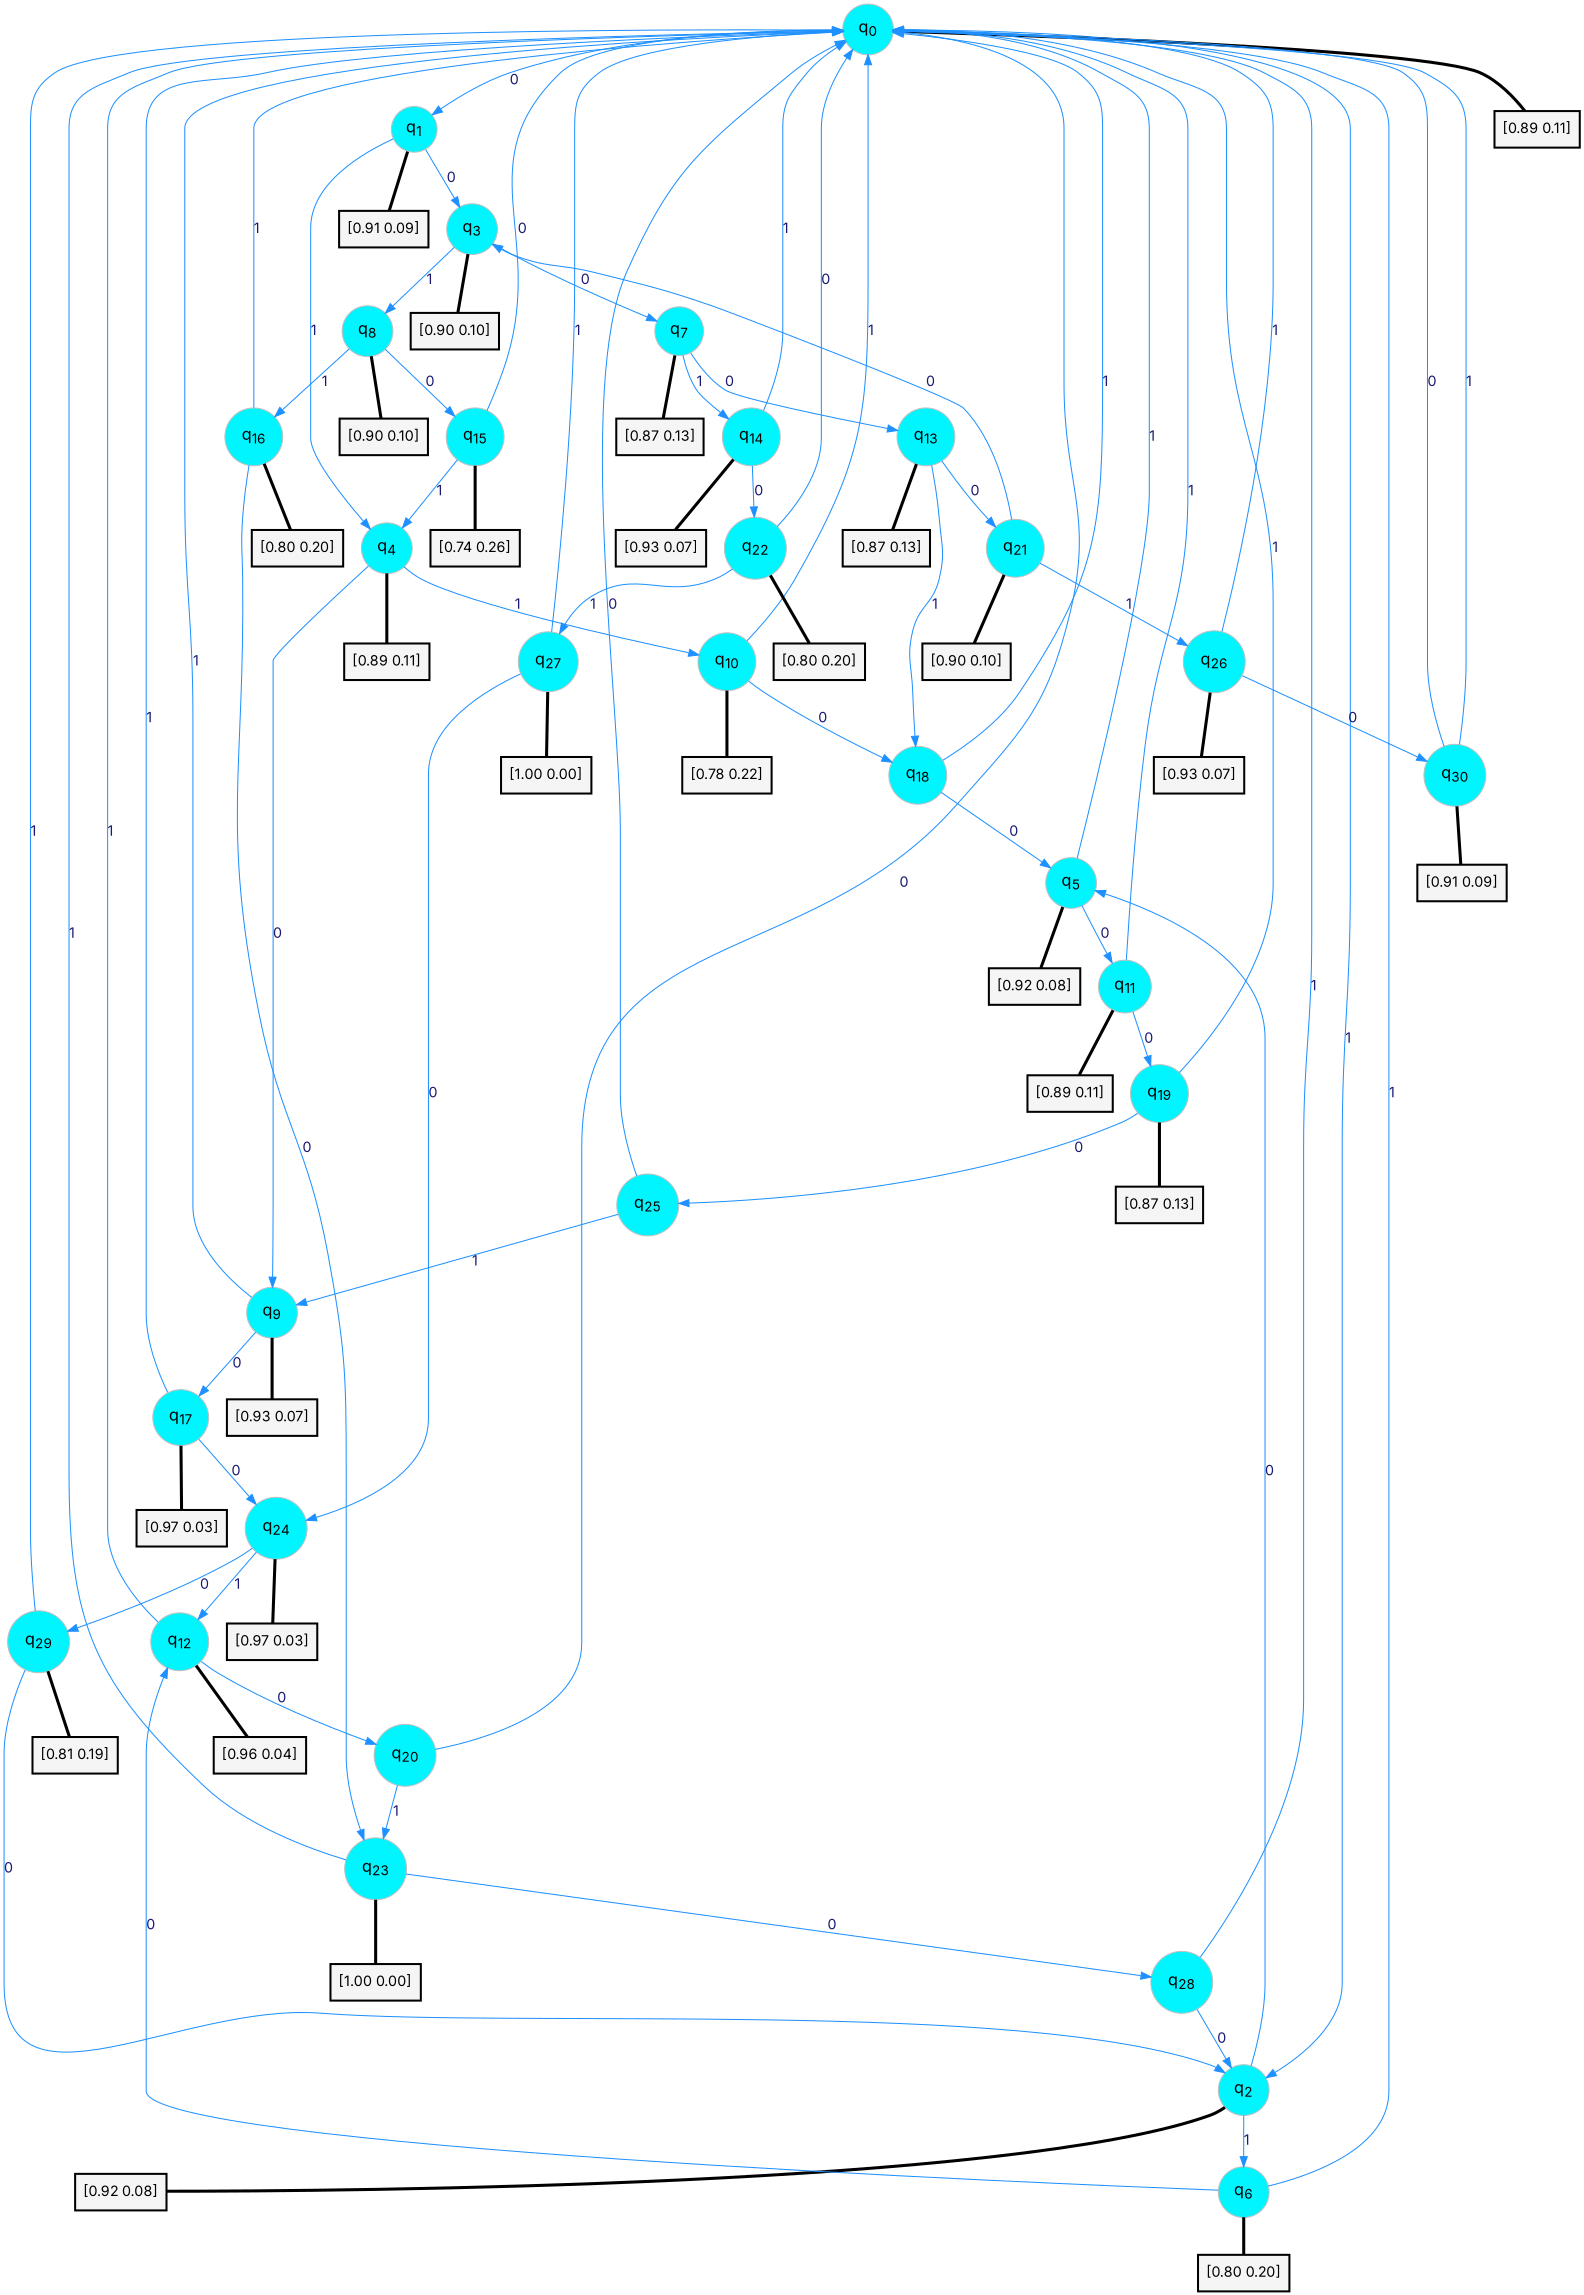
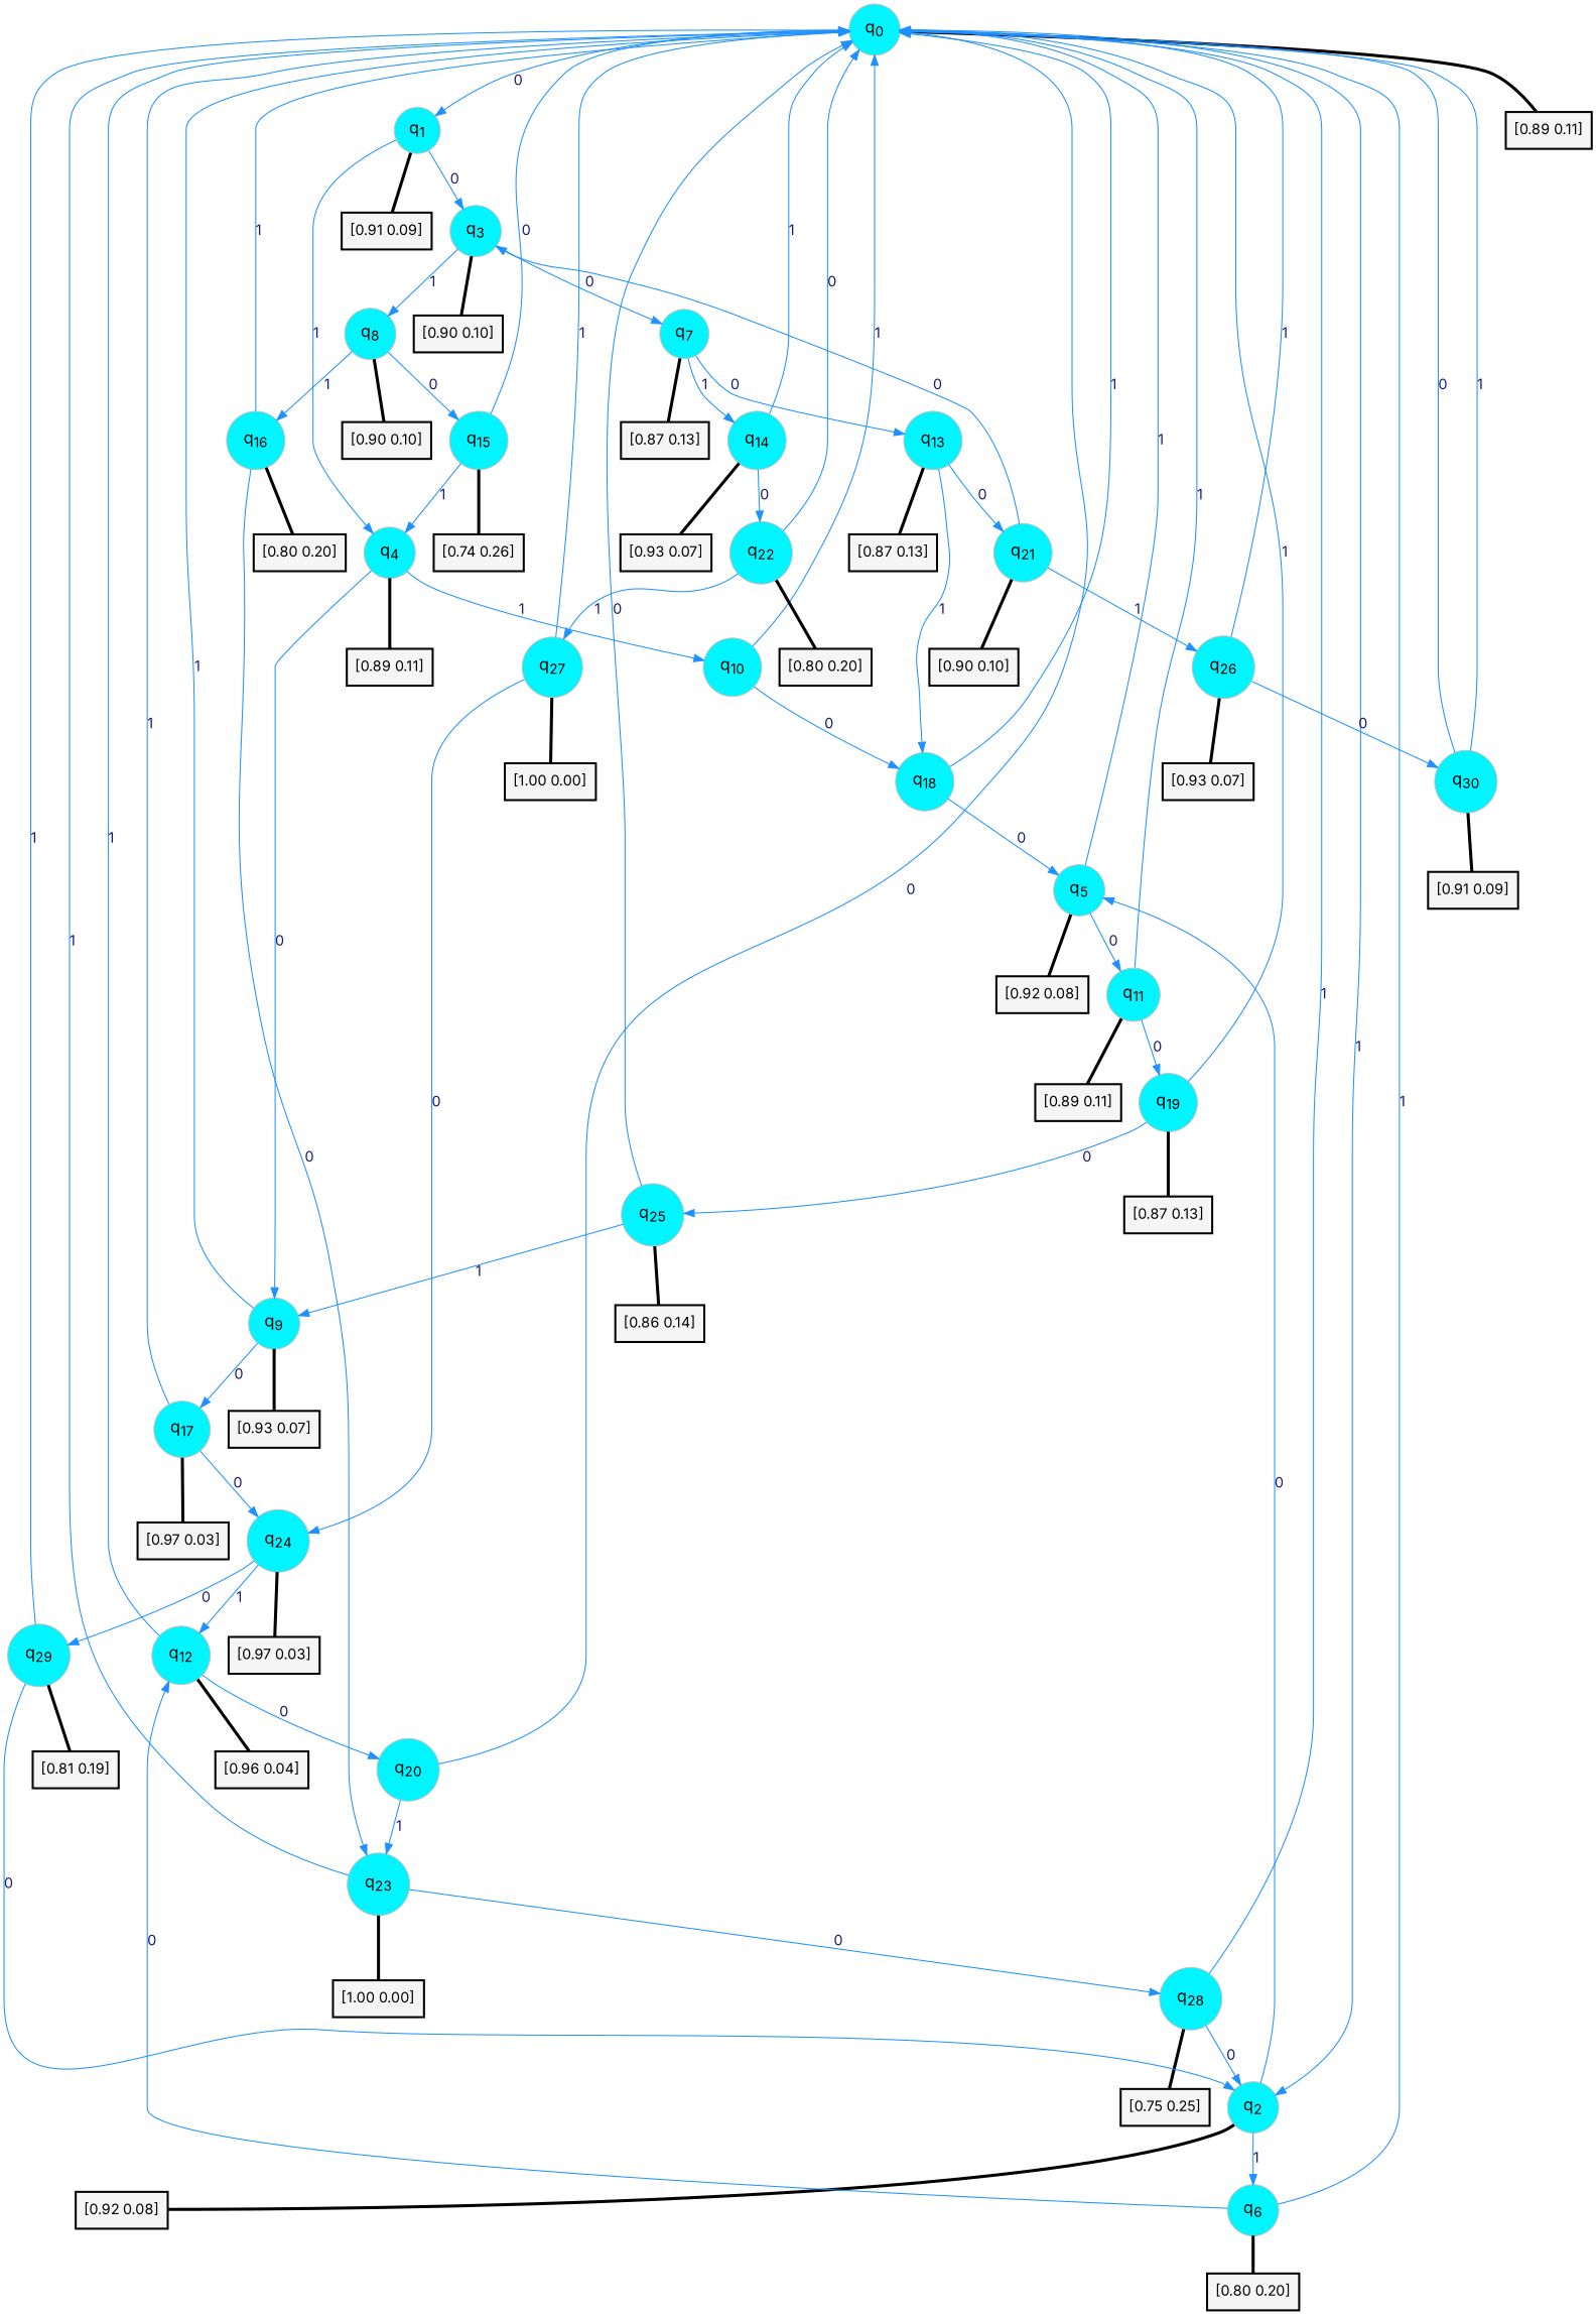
  digraph {
    fontname=Inter
    rankdir=TD
    node [color=gray fillcolor=turquoise1 fontcolor=black fontname=Inter fontsize=16 fontweight=bold shape=circle style=filled]
    edge [arrowsize=1 color=dodgerblue1 fontcolor=midnightblue fontname=Inter fontweight=bold penwidth=1 style=solid weight=20]
    n1 [label=<q<SUB>0</SUB>>]
    n2 [label=<q<SUB>1</SUB>>]
    n3 [label=<q<SUB>2</SUB>>]
    n4 [color=black fillcolor=whitesmoke fontsize=14 label="[0.89 0.11]" penwidth=2 shape=box]
    n5 [label=<q<SUB>3</SUB>>]
    n6 [label=<q<SUB>4</SUB>>]
    n7 [color=black fillcolor=whitesmoke fontsize=14 label="[0.91 0.09]" penwidth=2 shape=box]
    n8 [label=<q<SUB>5</SUB>>]
    n9 [label=<q<SUB>6</SUB>>]
    n10 [color=black fillcolor=whitesmoke fontsize=14 label="[0.92 0.08]" penwidth=2 shape=box]
    n11 [label=<q<SUB>7</SUB>>]
    n12 [label=<q<SUB>8</SUB>>]
    n13 [color=black fillcolor=whitesmoke fontsize=14 label="[0.90 0.10]" penwidth=2 shape=box]
    n14 [label=<q<SUB>9</SUB>>]
    n15 [label=<q<SUB>10</SUB>>]
    n16 [color=black fillcolor=whitesmoke fontsize=14 label="[0.89 0.11]" penwidth=2 shape=box]
    n17 [label=<q<SUB>11</SUB>>]
    n18 [color=black fillcolor=whitesmoke fontsize=14 label="[0.92 0.08]" penwidth=2 shape=box]
    n19 [label=<q<SUB>12</SUB>>]
    n20 [color=black fillcolor=whitesmoke fontsize=14 label="[0.80 0.20]" penwidth=2 shape=box]
    n21 [label=<q<SUB>13</SUB>>]
    n22 [label=<q<SUB>14</SUB>>]
    n23 [color=black fillcolor=whitesmoke fontsize=14 label="[0.87 0.13]" penwidth=2 shape=box]
    n24 [label=<q<SUB>15</SUB>>]
    n25 [label=<q<SUB>16</SUB>>]
    n26 [color=black fillcolor=whitesmoke fontsize=14 label="[0.90 0.10]" penwidth=2 shape=box]
    n27 [label=<q<SUB>17</SUB>>]
    n28 [color=black fillcolor=whitesmoke fontsize=14 label="[0.93 0.07]" penwidth=2 shape=box]
    n29 [label=<q<SUB>18</SUB>>]
-   n30 [color=black fillcolor=whitesmoke fontsize=14 label="[0.78 0.22]" penwidth=2 shape=box]
    n31 [label=<q<SUB>19</SUB>>]
    n32 [color=black fillcolor=whitesmoke fontsize=14 label="[0.89 0.11]" penwidth=2 shape=box]
    n33 [label=<q<SUB>20</SUB>>]
    n34 [color=black fillcolor=whitesmoke fontsize=14 label="[0.96 0.04]" penwidth=2 shape=box]
    n35 [label=<q<SUB>21</SUB>>]
    n36 [color=black fillcolor=whitesmoke fontsize=14 label="[0.87 0.13]" penwidth=2 shape=box]
    n37 [label=<q<SUB>22</SUB>>]
    n38 [color=black fillcolor=whitesmoke fontsize=14 label="[0.93 0.07]" penwidth=2 shape=box]
    n39 [color=black fillcolor=whitesmoke fontsize=14 label="[0.74 0.26]" penwidth=2 shape=box]
    n40 [label=<q<SUB>23</SUB>>]
    n41 [color=black fillcolor=whitesmoke fontsize=14 label="[0.80 0.20]" penwidth=2 shape=box]
    n42 [label=<q<SUB>24</SUB>>]
    n43 [color=black fillcolor=whitesmoke fontsize=14 label="[0.97 0.03]" penwidth=2 shape=box]
    n44 [label=<q<SUB>25</SUB>>]
    n45 [color=black fillcolor=whitesmoke fontsize=14 label="[0.87 0.13]" penwidth=2 shape=box]
    n46 [label=<q<SUB>26</SUB>>]
    n47 [color=black fillcolor=whitesmoke fontsize=14 label="[0.90 0.10]" penwidth=2 shape=box]
    n48 [label=<q<SUB>27</SUB>>]
    n49 [color=black fillcolor=whitesmoke fontsize=14 label="[0.80 0.20]" penwidth=2 shape=box]
    n50 [label=<q<SUB>28</SUB>>]
    n51 [color=black fillcolor=whitesmoke fontsize=14 label="[1.00 0.00]" penwidth=2 shape=box]
    n52 [label=<q<SUB>29</SUB>>]
    n53 [color=black fillcolor=whitesmoke fontsize=14 label="[0.97 0.03]" penwidth=2 shape=box]
+   n54 [color=black fillcolor=whitesmoke fontsize=14 label="[0.86 0.14]" penwidth=2 shape=box]
    n55 [label=<q<SUB>30</SUB>>]
    n56 [color=black fillcolor=whitesmoke fontsize=14 label="[0.93 0.07]" penwidth=2 shape=box]
    n57 [color=black fillcolor=whitesmoke fontsize=14 label="[1.00 0.00]" penwidth=2 shape=box]
+   n58 [color=black fillcolor=whitesmoke fontsize=14 label="[0.75 0.25]" penwidth=2 shape=box]
    n59 [color=black fillcolor=whitesmoke fontsize=14 label="[0.81 0.19]" penwidth=2 shape=box]
    n60 [color=black fillcolor=whitesmoke fontsize=14 label="[0.91 0.09]" penwidth=2 shape=box]
    n1 -> n2 [label=0]
    n1 -> n3 [label=1]
    n1 -> n4 [arrowhead=none color=black penwidth=3]
    n2 -> n5 [label=0]
    n2 -> n6 [label=1]
    n2 -> n7 [arrowhead=none color=black penwidth=3]
    n3 -> n8 [label=0]
    n3 -> n9 [label=1]
    n3 -> n10 [arrowhead=none color=black penwidth=3]
    n5 -> n11 [label=0]
    n5 -> n12 [label=1]
    n5 -> n13 [arrowhead=none color=black penwidth=3]
    n6 -> n14 [label=0]
    n6 -> n15 [label=1]
    n6 -> n16 [arrowhead=none color=black penwidth=3]
    n8 -> n1 [label=1]
    n8 -> n17 [label=0]
    n8 -> n18 [arrowhead=none color=black penwidth=3]
    n9 -> n1 [label=1]
    n9 -> n19 [label=0]
    n9 -> n20 [arrowhead=none color=black penwidth=3]
    n11 -> n21 [label=0]
    n11 -> n22 [label=1]
    n11 -> n23 [arrowhead=none color=black penwidth=3]
    n12 -> n24 [label=0]
    n12 -> n25 [label=1]
    n12 -> n26 [arrowhead=none color=black penwidth=3]
    n14 -> n1 [label=1]
    n14 -> n27 [label=0]
    n14 -> n28 [arrowhead=none color=black penwidth=3]
    n15 -> n1 [label=1]
    n15 -> n29 [label=0]
-   n15 -> n30 [arrowhead=none color=black penwidth=3]
    n17 -> n1 [label=1]
    n17 -> n31 [label=0]
    n17 -> n32 [arrowhead=none color=black penwidth=3]
    n19 -> n1 [label=1]
    n19 -> n33 [label=0]
    n19 -> n34 [arrowhead=none color=black penwidth=3]
    n21 -> n29 [label=1]
    n21 -> n35 [label=0]
    n21 -> n36 [arrowhead=none color=black penwidth=3]
    n22 -> n1 [label=1]
    n22 -> n37 [label=0]
    n22 -> n38 [arrowhead=none color=black penwidth=3]
    n24 -> n1 [label=0]
    n24 -> n6 [label=1]
    n24 -> n39 [arrowhead=none color=black penwidth=3]
    n25 -> n1 [label=1]
    n25 -> n40 [label=0]
    n25 -> n41 [arrowhead=none color=black penwidth=3]
    n27 -> n1 [label=1]
    n27 -> n42 [label=0]
    n27 -> n43 [arrowhead=none color=black penwidth=3]
    n29 -> n1 [label=1]
    n29 -> n8 [label=0]
    n31 -> n1 [label=1]
    n31 -> n44 [label=0]
    n31 -> n45 [arrowhead=none color=black penwidth=3]
    n33 -> n1 [label=0]
    n33 -> n40 [label=1]
    n35 -> n5 [label=0]
    n35 -> n46 [label=1]
    n35 -> n47 [arrowhead=none color=black penwidth=3]
    n37 -> n1 [label=0]
    n37 -> n48 [label=1]
    n37 -> n49 [arrowhead=none color=black penwidth=3]
    n40 -> n1 [label=1]
    n40 -> n50 [label=0]
    n40 -> n51 [arrowhead=none color=black penwidth=3]
    n42 -> n19 [label=1]
    n42 -> n52 [label=0]
    n42 -> n53 [arrowhead=none color=black penwidth=3]
    n44 -> n1 [label=0]
    n44 -> n14 [label=1]
+   n44 -> n54 [arrowhead=none color=black penwidth=3]
    n46 -> n1 [label=1]
    n46 -> n55 [label=0]
    n46 -> n56 [arrowhead=none color=black penwidth=3]
    n48 -> n1 [label=1]
    n48 -> n42 [label=0]
    n48 -> n57 [arrowhead=none color=black penwidth=3]
    n50 -> n1 [label=1]
    n50 -> n3 [label=0]
+   n50 -> n58 [arrowhead=none color=black penwidth=3]
    n52 -> n1 [label=1]
    n52 -> n3 [label=0]
    n52 -> n59 [arrowhead=none color=black penwidth=3]
    n55 -> n1 [label=0]
    n55 -> n1 [label=1]
    n55 -> n60 [arrowhead=none color=black penwidth=3]
  }
